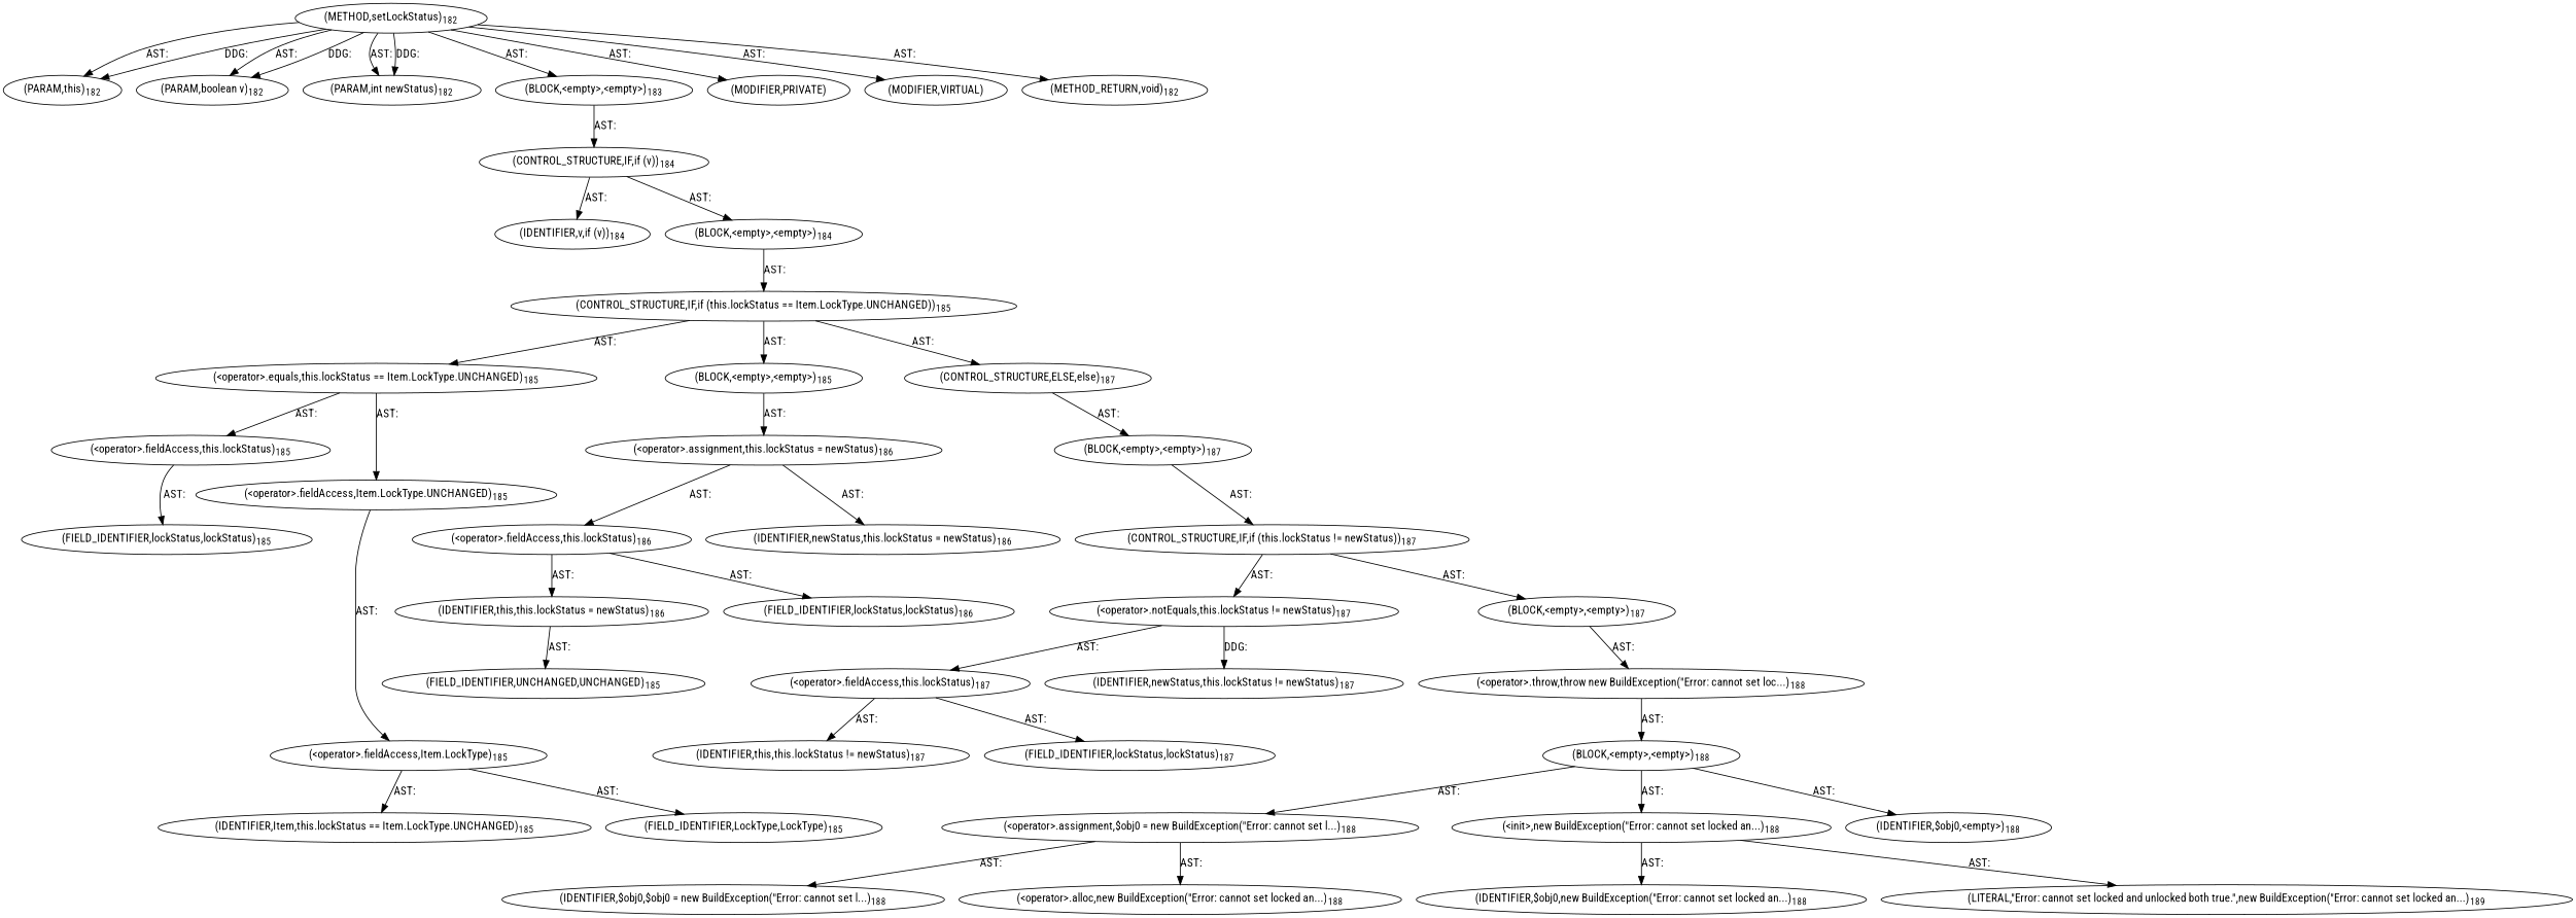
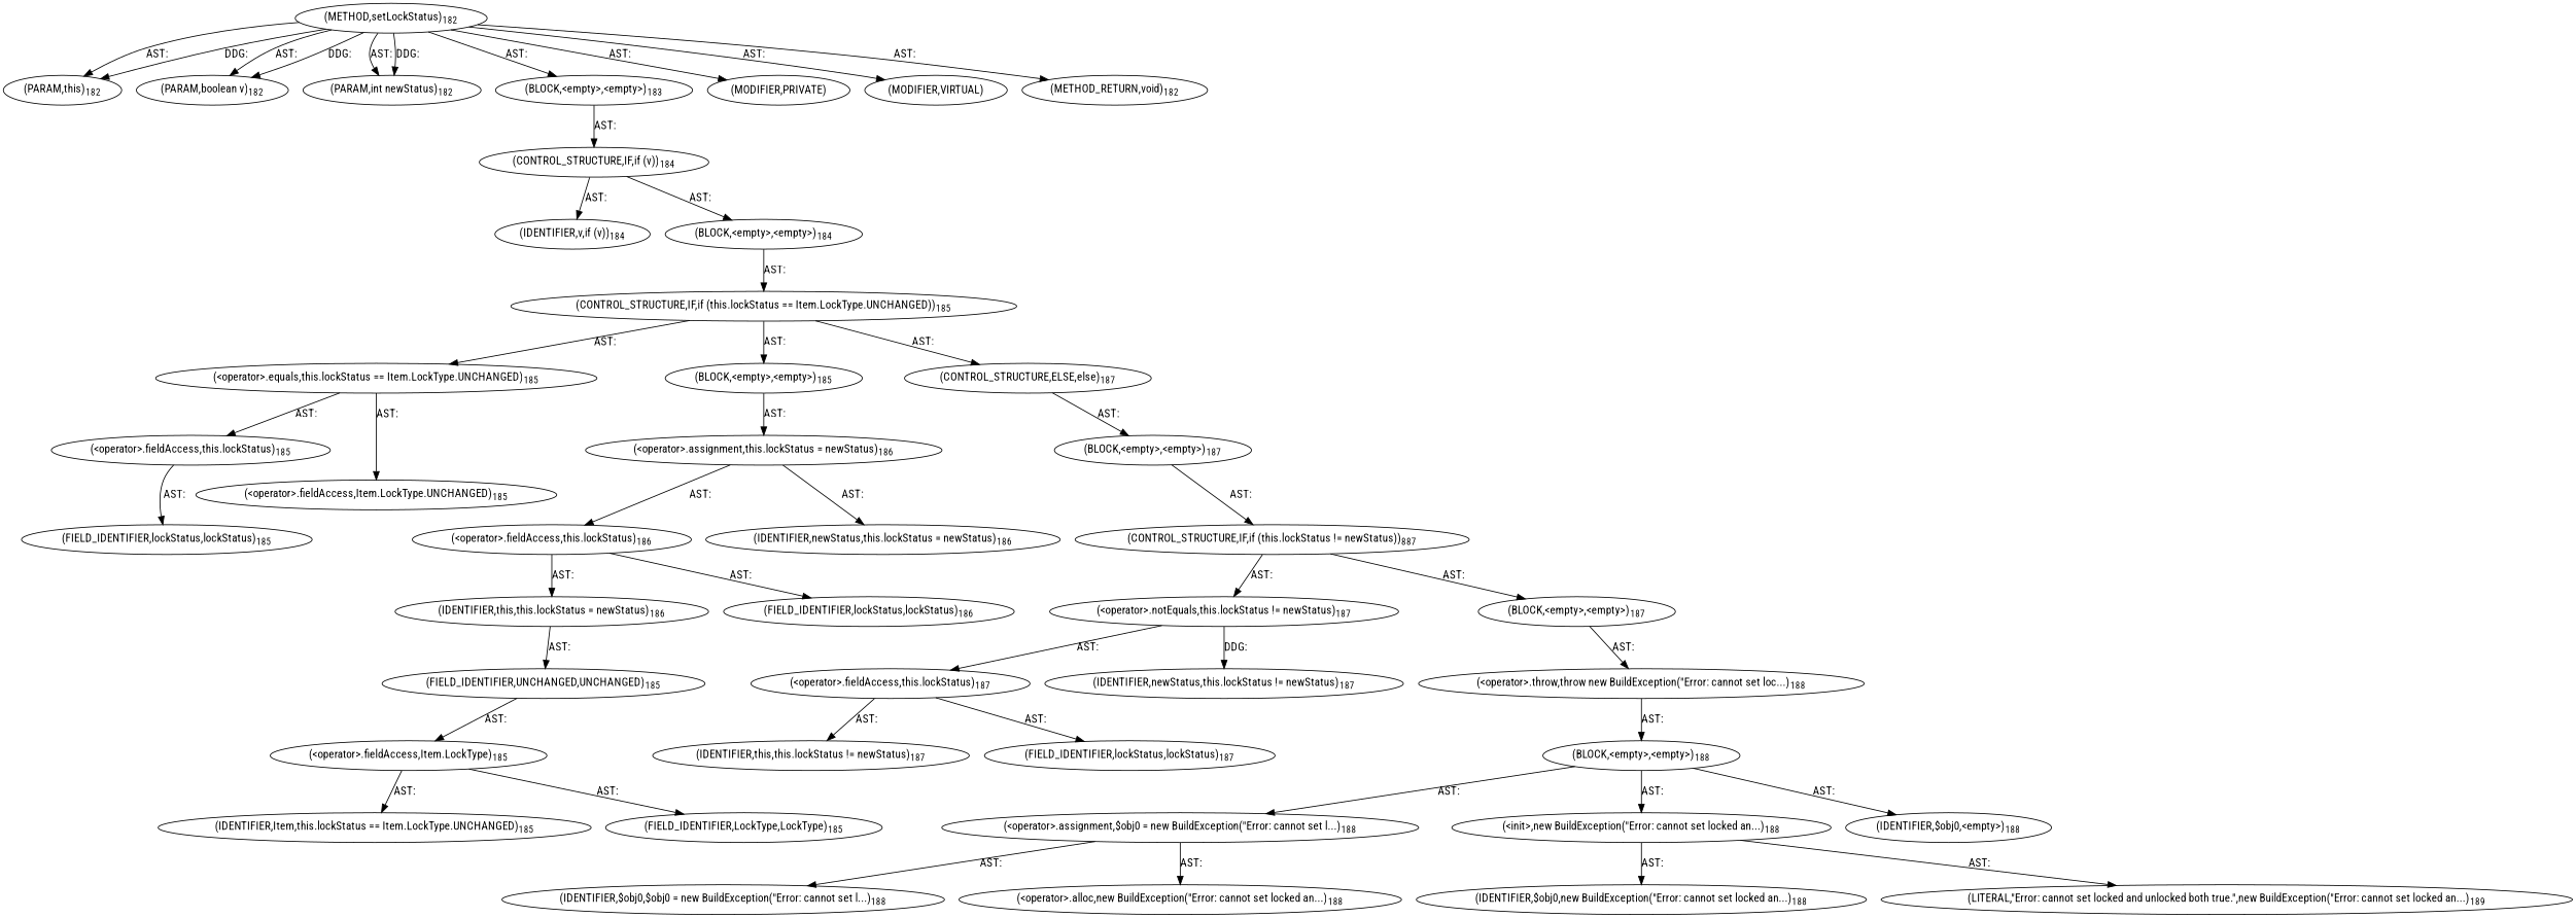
  digraph {
    fontname="Roboto Condensed"
    node [fontname="Roboto Condensed"]
    edge [fontname="Roboto Condensed"]
    n1 [label=<(METHOD,setLockStatus)<SUB>182</SUB>>]
    n2 [label=<(PARAM,this)<SUB>182</SUB>>]
    n3 [label=<(PARAM,boolean v)<SUB>182</SUB>>]
    n4 [label=<(PARAM,int newStatus)<SUB>182</SUB>>]
    n5 [label=<(BLOCK,&lt;empty&gt;,&lt;empty&gt;)<SUB>183</SUB>>]
    n6 [label=<(MODIFIER,PRIVATE)>]
    n7 [label=<(MODIFIER,VIRTUAL)>]
    n8 [label=<(METHOD_RETURN,void)<SUB>182</SUB>>]
    n9 [label=<(CONTROL_STRUCTURE,IF,if (v))<SUB>184</SUB>>]
    n10 [label=<(IDENTIFIER,v,if (v))<SUB>184</SUB>>]
    n11 [label=<(BLOCK,&lt;empty&gt;,&lt;empty&gt;)<SUB>184</SUB>>]
    n12 [label=<(CONTROL_STRUCTURE,IF,if (this.lockStatus == Item.LockType.UNCHANGED))<SUB>185</SUB>>]
    n13 [label=<(&lt;operator&gt;.equals,this.lockStatus == Item.LockType.UNCHANGED)<SUB>185</SUB>>]
    n14 [label=<(BLOCK,&lt;empty&gt;,&lt;empty&gt;)<SUB>185</SUB>>]
    n15 [label=<(CONTROL_STRUCTURE,ELSE,else)<SUB>187</SUB>>]
    n16 [label=<(&lt;operator&gt;.fieldAccess,this.lockStatus)<SUB>185</SUB>>]
    n17 [label=<(&lt;operator&gt;.fieldAccess,Item.LockType.UNCHANGED)<SUB>185</SUB>>]
    n18 [label=<(&lt;operator&gt;.assignment,this.lockStatus = newStatus)<SUB>186</SUB>>]
    n19 [label=<(BLOCK,&lt;empty&gt;,&lt;empty&gt;)<SUB>187</SUB>>]
    n20 [label=<(FIELD_IDENTIFIER,lockStatus,lockStatus)<SUB>185</SUB>>]
    n21 [label=<(&lt;operator&gt;.fieldAccess,Item.LockType)<SUB>185</SUB>>]
    n22 [label=<(IDENTIFIER,Item,this.lockStatus == Item.LockType.UNCHANGED)<SUB>185</SUB>>]
    n23 [label=<(FIELD_IDENTIFIER,LockType,LockType)<SUB>185</SUB>>]
    n24 [label=<(FIELD_IDENTIFIER,UNCHANGED,UNCHANGED)<SUB>185</SUB>>]
    n25 [label=<(&lt;operator&gt;.fieldAccess,this.lockStatus)<SUB>186</SUB>>]
    n26 [label=<(IDENTIFIER,newStatus,this.lockStatus = newStatus)<SUB>186</SUB>>]
    n27 [label=<(IDENTIFIER,this,this.lockStatus = newStatus)<SUB>186</SUB>>]
    n28 [label=<(FIELD_IDENTIFIER,lockStatus,lockStatus)<SUB>186</SUB>>]
-   n29 [label=<(CONTROL_STRUCTURE,IF,if (this.lockStatus != newStatus))<SUB>187</SUB>>]
+   n29 [label=<(CONTROL_STRUCTURE,IF,if (this.lockStatus != newStatus))<SUB>887</SUB>>]
    n30 [label=<(&lt;operator&gt;.notEquals,this.lockStatus != newStatus)<SUB>187</SUB>>]
    n31 [label=<(BLOCK,&lt;empty&gt;,&lt;empty&gt;)<SUB>187</SUB>>]
    n32 [label=<(&lt;operator&gt;.fieldAccess,this.lockStatus)<SUB>187</SUB>>]
    n33 [label=<(IDENTIFIER,newStatus,this.lockStatus != newStatus)<SUB>187</SUB>>]
    n34 [label=<(&lt;operator&gt;.throw,throw new BuildException(&quot;Error: cannot set loc...)<SUB>188</SUB>>]
    n35 [label=<(IDENTIFIER,this,this.lockStatus != newStatus)<SUB>187</SUB>>]
    n36 [label=<(FIELD_IDENTIFIER,lockStatus,lockStatus)<SUB>187</SUB>>]
    n37 [label=<(BLOCK,&lt;empty&gt;,&lt;empty&gt;)<SUB>188</SUB>>]
    n38 [label=<(&lt;operator&gt;.assignment,$obj0 = new BuildException(&quot;Error: cannot set l...)<SUB>188</SUB>>]
    n39 [label=<(&lt;init&gt;,new BuildException(&quot;Error: cannot set locked an...)<SUB>188</SUB>>]
    n40 [label=<(IDENTIFIER,$obj0,&lt;empty&gt;)<SUB>188</SUB>>]
    n41 [label=<(IDENTIFIER,$obj0,$obj0 = new BuildException(&quot;Error: cannot set l...)<SUB>188</SUB>>]
    n42 [label=<(&lt;operator&gt;.alloc,new BuildException(&quot;Error: cannot set locked an...)<SUB>188</SUB>>]
    n43 [label=<(IDENTIFIER,$obj0,new BuildException(&quot;Error: cannot set locked an...)<SUB>188</SUB>>]
    n44 [label=<(LITERAL,&quot;Error: cannot set locked and unlocked both true.&quot;,new BuildException(&quot;Error: cannot set locked an...)<SUB>189</SUB>>]
    n1 -> n2 [label="AST: "]
    n1 -> n2 [label="DDG: "]
    n1 -> n3 [label="AST: "]
    n1 -> n3 [label="DDG: "]
    n1 -> n4 [label="AST: "]
    n1 -> n4 [label="DDG: "]
    n1 -> n5 [label="AST: "]
    n1 -> n6 [label="AST: "]
    n1 -> n7 [label="AST: "]
    n1 -> n8 [label="AST: "]
    n5 -> n9 [label="AST: "]
    n9 -> n10 [label="AST: "]
    n9 -> n11 [label="AST: "]
    n11 -> n12 [label="AST: "]
    n12 -> n13 [label="AST: "]
    n12 -> n14 [label="AST: "]
    n12 -> n15 [label="AST: "]
    n13 -> n16 [label="AST: "]
    n13 -> n17 [label="AST: "]
    n14 -> n18 [label="AST: "]
    n15 -> n19 [label="AST: "]
    n16 -> n20 [label="AST: "]
-   n17 -> n21 [label="AST: "]
+   n24 -> n21 [label="AST: "]
    n18 -> n25 [label="AST: "]
    n18 -> n26 [label="AST: "]
    n19 -> n29 [label="AST: "]
    n21 -> n22 [label="AST: "]
    n21 -> n23 [label="AST: "]
    n25 -> n27 [label="AST: "]
    n25 -> n28 [label="AST: "]
    n27 -> n24 [label="AST: "]
    n29 -> n30 [label="AST: "]
    n29 -> n31 [label="AST: "]
    n30 -> n32 [label="AST: "]
    n30 -> n33 [label="DDG: "]
    n31 -> n34 [label="AST: "]
    n32 -> n35 [label="AST: "]
    n32 -> n36 [label="AST: "]
    n34 -> n37 [label="AST: "]
    n37 -> n38 [label="AST: "]
    n37 -> n39 [label="AST: "]
    n37 -> n40 [label="AST: "]
    n38 -> n41 [label="AST: "]
    n38 -> n42 [label="AST: "]
    n39 -> n43 [label="AST: "]
    n39 -> n44 [label="AST: "]
  }
